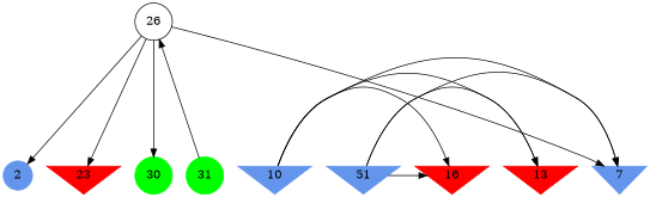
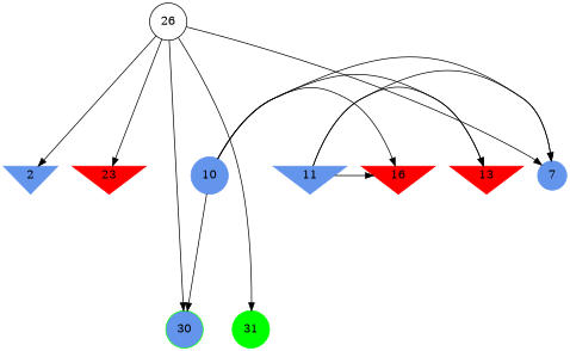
  digraph {
    ranksep=2.0
    node [color=cornflowerblue shape=invtriangle style=filled]
-   2 [shape=circle]
-   7
-   10
-   11 [label=51]
+   2
+   7 [shape=circle]
+   10 [shape=circle]
+   11
    13 [color=red]
    16 [color=red]
    23 [color=red]
    26 [color=black shape=circle style=""]
-   30 [color=green shape=circle]
+   30 [color=green shape=circle fillcolor=cornflowerblue]
    31 [color=green shape=circle]
    subgraph sub_1 {
      rank=same
      2
      7
      10
      11
      13
      16
      23
    }
    subgraph sub_2 {
      rank=same
      26
    }
    subgraph sub_3 {
      rank=same
      30
      31
    }
    10 -> 7
    10 -> 13
    10 -> 16
+   10 -> 30
    11 -> 7
    11 -> 13
    11 -> 16
    26 -> 2
    26 -> 7
    26 -> 23
    26 -> 30
-   31 -> 26
+   26 -> 31
  }
